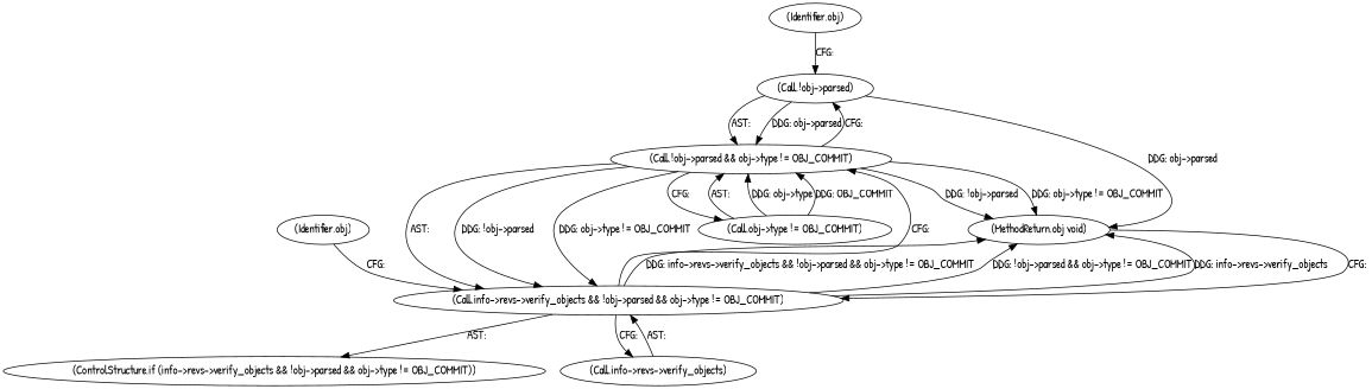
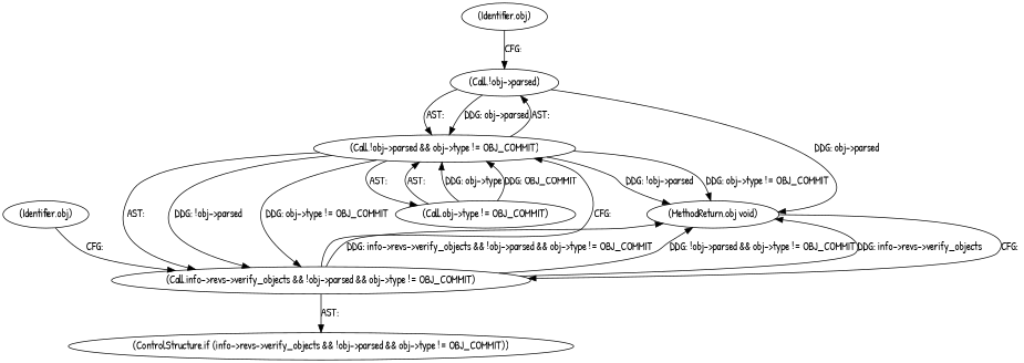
  digraph {
    fontname="Patrick Hand"
    node [fontname="Patrick Hand"]
    edge [fontname="Patrick Hand"]
    n1 [label="(Call,!obj->parsed)"]
    n2 [label="(Call,!obj->parsed && obj->type != OBJ_COMMIT)"]
    n3 [label="(MethodReturn,obj void)"]
    n4 [label="(Call,info->revs->verify_objects && !obj->parsed && obj->type != OBJ_COMMIT)"]
    n5 [label="(Call,obj->type != OBJ_COMMIT)"]
    n6 [label="(ControlStructure,if (info->revs->verify_objects && !obj->parsed && obj->type != OBJ_COMMIT))"]
-   n7 [label="(Call,info->revs->verify_objects)"]
    n8 [label="(Identifier,obj)"]
    n9 [label="(Identifier,obj)"]
    n1 -> n2 [label="AST: "]
    n1 -> n2 [label="DDG: obj->parsed"]
    n1 -> n3 [label="DDG: obj->parsed"]
-   n2 -> n1 [label="CFG: "]
+   n2 -> n1 [label="AST: "]
    n2 -> n3 [label="DDG: obj->type != OBJ_COMMIT"]
    n2 -> n3 [label="DDG: !obj->parsed"]
    n2 -> n4 [label="AST: "]
    n2 -> n4 [label="DDG: !obj->parsed"]
    n2 -> n4 [label="DDG: obj->type != OBJ_COMMIT"]
-   n2 -> n5 [label="CFG: "]
+   n2 -> n5 [label="AST: "]
    n3 -> n4 [label="CFG: "]
    n4 -> n2 [label="CFG: "]
    n4 -> n3 [label="DDG: info->revs->verify_objects && !obj->parsed && obj->type != OBJ_COMMIT"]
    n4 -> n3 [label="DDG: !obj->parsed && obj->type != OBJ_COMMIT"]
    n4 -> n3 [label="DDG: info->revs->verify_objects"]
    n4 -> n6 [label="AST: "]
-   n4 -> n7 [label="CFG: "]
    n5 -> n2 [label="AST: "]
    n5 -> n2 [label="DDG: obj->type"]
    n5 -> n2 [label="DDG: OBJ_COMMIT"]
-   n7 -> n4 [label="AST: "]
    n8 -> n1 [label="CFG: "]
    n9 -> n4 [label="CFG: "]
  }
